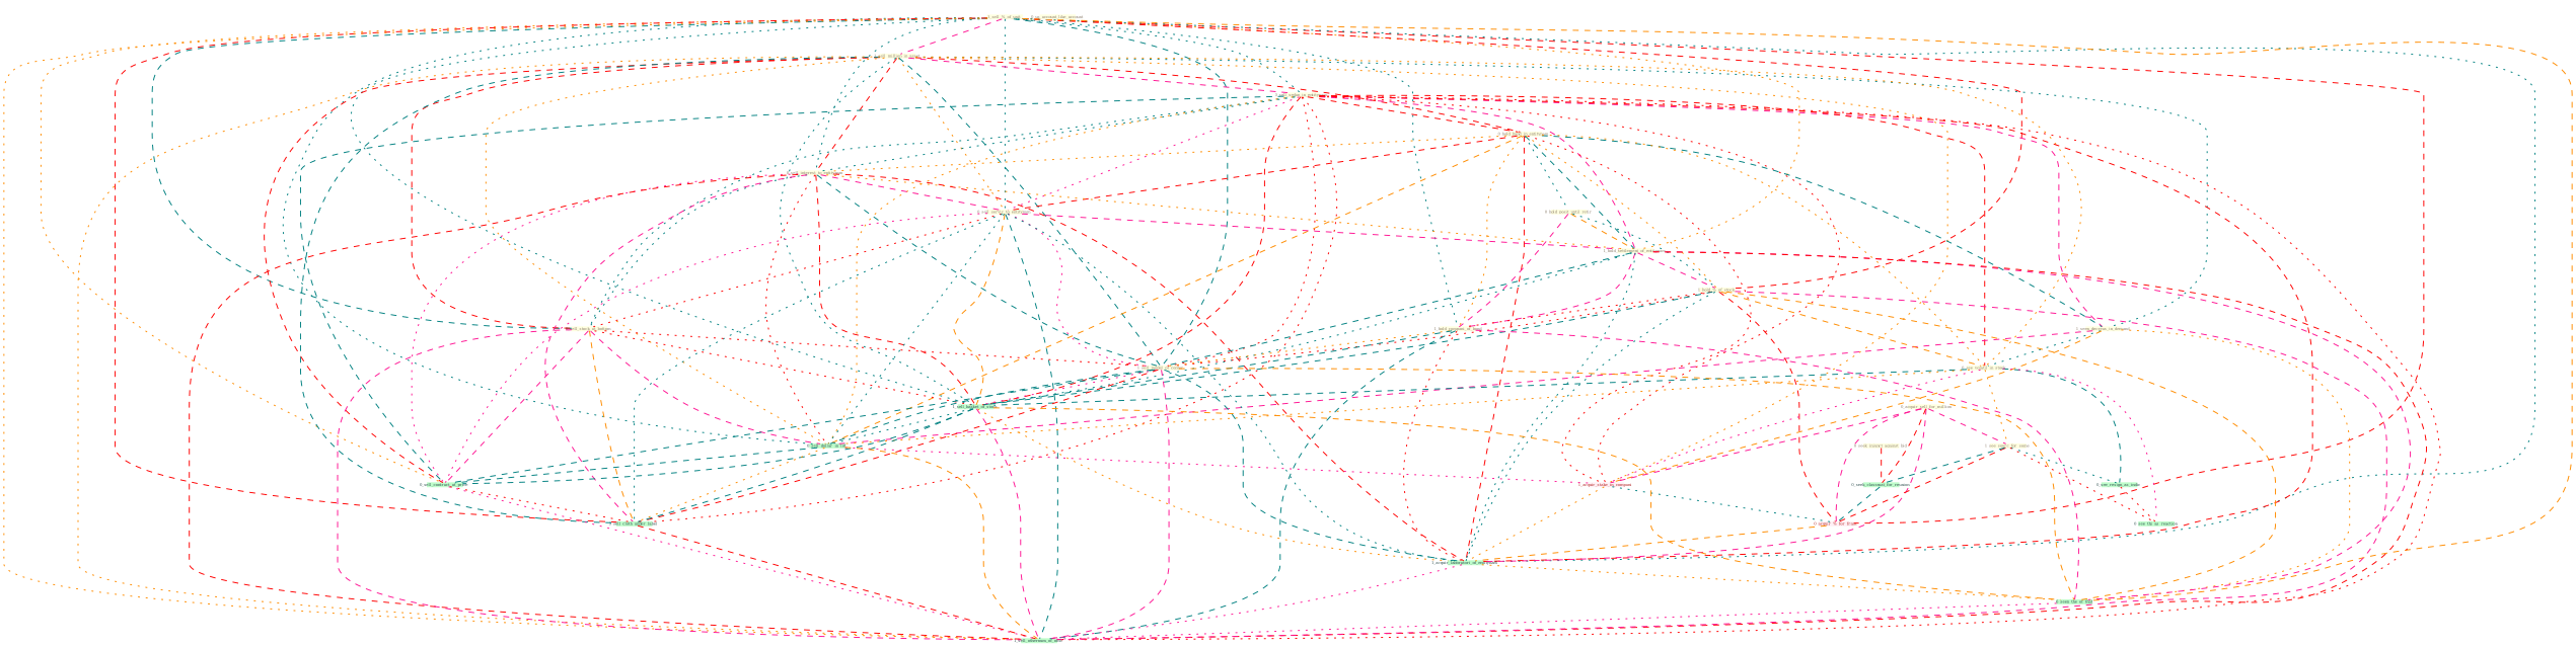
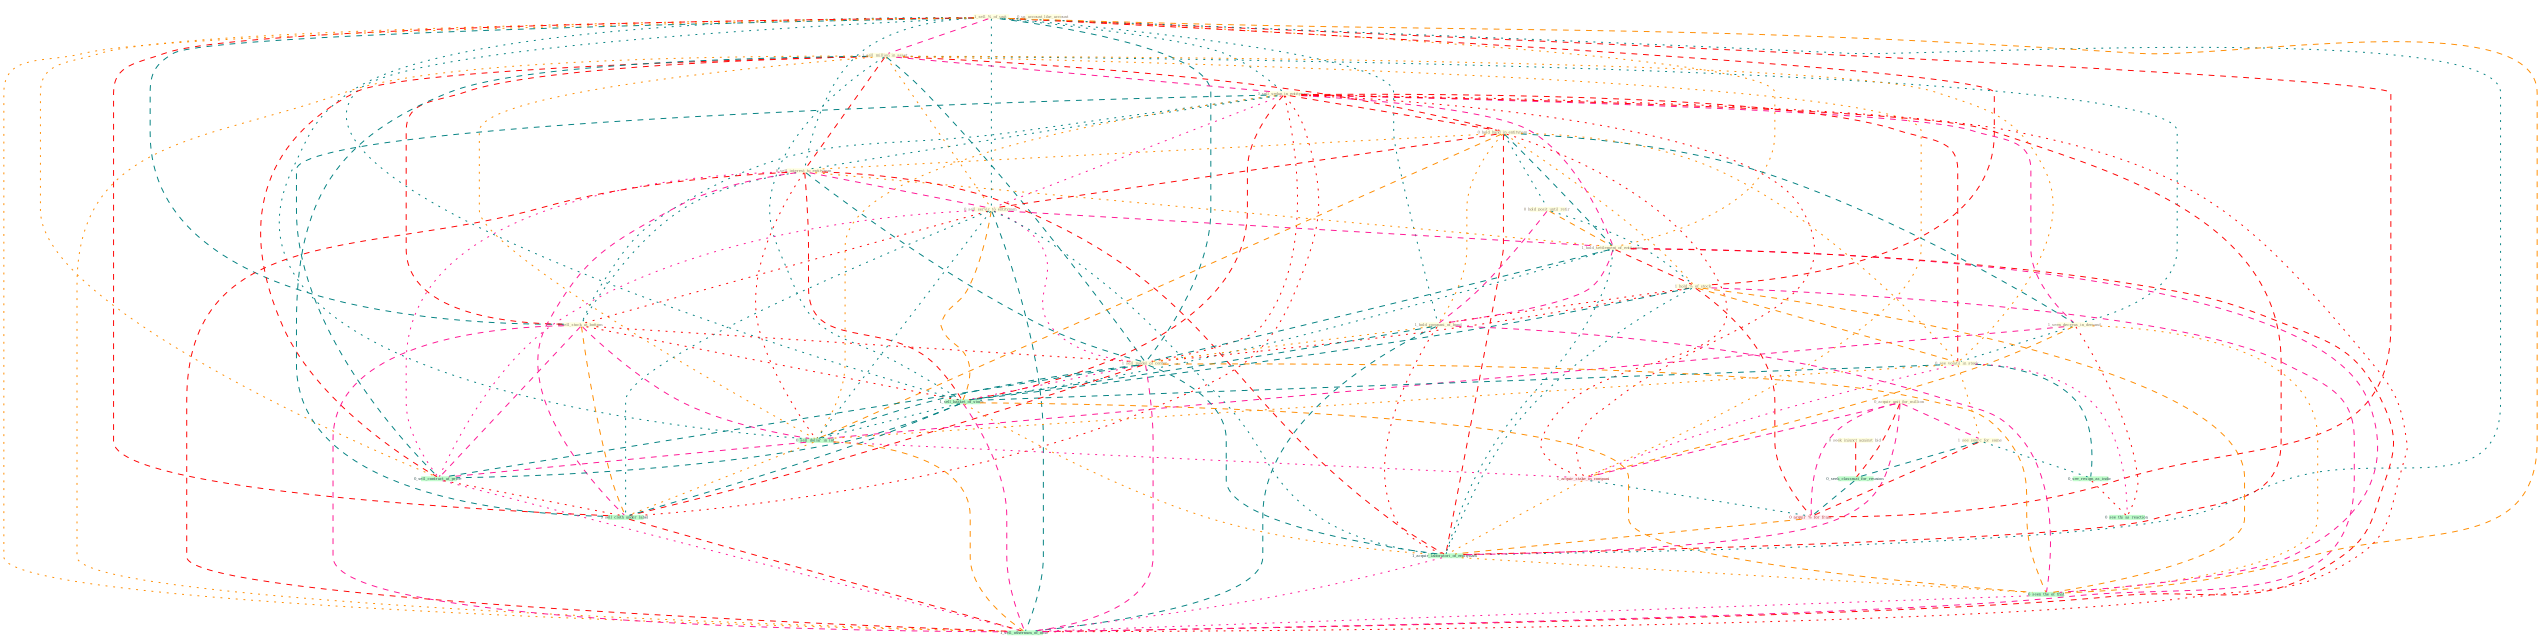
  graph {
    node [color="#ffffe0" fixedsize=true fontcolor="#8b7d6b" fontsize=4 shape=polygon style=filled]
    edge [color=teal style=dashed w=1]
    "1_sell_%_of_unit " [height=.06 width=.5]
    "1_sell_million_in_asset " [height=.06 width=.5]
    "0_seek_injunct_against_bid " [height=.06 width=.5]
    "0_sell_sedan_in_entitynam " [height=.06 width=.5]
    "0_hold_hand_in_entitynam " [height=.06 width=.5]
    "0_sell_interest_to_entitynam " [height=.06 width=.5]
    "0_us_account_like_account " [height=.06 width=.5]
    "1_seen_decreas_in_demand " [height=.06 width=.5]
    "0_sell_servic_to_entitynam " [height=.06 width=.5]
    "0_hold_posit_until_retir " [height=.06 width=.5]
    "1_hold_settlement_of_entitynam " [height=.06 width=.5]
    "1_hold_%_of_stock " [height=.06 width=.5]
    "0_see_volatil_in_stock " [height=.06 width=.5]
-   "0_acquir_unit_for_million " [height=.06 width=.5 label="0_acquir_sell_for_million"]
+   "0_acquir_unit_for_million " [height=.06 width=.5]
    "0_sell_stock_at_bottom " [height=.06 width=.5]
    n16 [height=.06 label="1_hold_compani_of_bond" width=.5]
    "1_sell_model_of_center " [height=.06 width=.5]
    "1_see_sourc_for_some " [height=.06 width=.5]
    "1_acquir_stake_in_compani " [color="#fff0f5" fontcolor="#b22222" height=.06 width=.5]
    "0_acquir_%_for_franc " [color="#fff0f5" fontcolor="#b22222" height=.06 width=.5]
    "1_sell_basket_of_stock " [color="#BDFCC9" fontcolor="#2f4f4f" height=.06 width=.5]
    "0_sell_dollar_in_lot " [color="#BDFCC9" fontcolor="#2f4f4f" height=.06 width=.5]
    "0_sell_contract_at_price " [color="#BDFCC9" fontcolor="#2f4f4f" height=.06 width=.5]
    "1_acquir_laboratori_of_entitynam " [color="#BDFCC9" fontcolor="#2f4f4f" height=.06 width=.5]
    "0_sell_cloth_under_label " [color="#BDFCC9" fontcolor="#2f4f4f" height=.06 width=.5]
    n26 [color="#BDFCC9" fontcolor="#2f4f4f" height=.06 label="6_seen_the_of_that" width=.5]
    "1_sell_othernum_of_offic " [color="#BDFCC9" fontcolor="#2f4f4f" height=.06 width=.5]
    "0_seek_classmat_for_reunion " [color="#BDFCC9" fontcolor="#2f4f4f" height=.06 width=.5]
    "0_see_resign_as_indic " [color="#BDFCC9" fontcolor="#2f4f4f" height=.06 width=.5]
    "0_see_thi_as_reaction " [color="#BDFCC9" fontcolor="#2f4f4f" height=.06 width=.5]
    subgraph sub_1 {
      "1_sell_%_of_unit "
      "1_sell_million_in_asset "
      "0_seek_injunct_against_bid "
      "0_sell_sedan_in_entitynam "
      "0_hold_hand_in_entitynam "
      "0_sell_interest_to_entitynam "
      "0_us_account_like_account "
      "1_seen_decreas_in_demand "
      "0_sell_servic_to_entitynam "
      "0_hold_posit_until_retir "
      "1_hold_settlement_of_entitynam "
      "1_hold_%_of_stock "
      "0_see_volatil_in_stock "
      "0_acquir_unit_for_million "
      "0_sell_stock_at_bottom "
      n16
      "1_sell_model_of_center "
      "1_see_sourc_for_some "
    }
    subgraph sub_2 {
      "1_acquir_stake_in_compani "
      "0_acquir_%_for_franc "
    }
    "1_sell_%_of_unit " -- "1_sell_million_in_asset " [color=deeppink]
    "1_sell_%_of_unit " -- "0_sell_sedan_in_entitynam " [style=dotted]
    "1_sell_%_of_unit " -- "0_sell_interest_to_entitynam " [style=dotted]
    "1_sell_%_of_unit " -- "0_sell_servic_to_entitynam " [style=dotted]
    "1_sell_%_of_unit " -- "1_hold_settlement_of_entitynam " [color=darkorange style=dotted]
    "1_sell_%_of_unit " -- "1_hold_%_of_stock " [color=red w=2]
    "1_sell_%_of_unit " -- "0_sell_stock_at_bottom "
    "1_sell_%_of_unit " -- n16 [style=dotted]
    "1_sell_%_of_unit " -- "1_sell_model_of_center " [w=2]
    "1_sell_%_of_unit " -- "0_acquir_%_for_franc " [color=red]
    "1_sell_%_of_unit " -- "1_sell_basket_of_stock " [style=dotted w=2]
    "1_sell_%_of_unit " -- "0_sell_dollar_in_lot " [style=dotted]
    "1_sell_%_of_unit " -- "0_sell_contract_at_price " [color=darkorange style=dotted]
    "1_sell_%_of_unit " -- "1_acquir_laboratori_of_entitynam " [style=dotted]
    "1_sell_%_of_unit " -- "0_sell_cloth_under_label " [color=red]
    "1_sell_%_of_unit " -- n26 [color=darkorange]
    "1_sell_%_of_unit " -- "1_sell_othernum_of_offic " [color=darkorange style=dotted w=2]
    "1_sell_million_in_asset " -- "0_sell_sedan_in_entitynam " [color=deeppink w=2]
    "1_sell_million_in_asset " -- "0_hold_hand_in_entitynam " [color=red]
    "1_sell_million_in_asset " -- "0_sell_interest_to_entitynam " [color=red]
    "1_sell_million_in_asset " -- "1_seen_decreas_in_demand " [style=dotted]
    "1_sell_million_in_asset " -- "0_sell_servic_to_entitynam " [color=darkorange style=dotted]
    "1_sell_million_in_asset " -- "0_see_volatil_in_stock " [color=darkorange style=dotted]
    "1_sell_million_in_asset " -- "0_sell_stock_at_bottom " [color=red]
    "1_sell_million_in_asset " -- "1_sell_model_of_center "
    "1_sell_million_in_asset " -- "1_acquir_stake_in_compani " [color=darkorange style=dotted]
    "1_sell_million_in_asset " -- "1_sell_basket_of_stock " [style=dotted]
    "1_sell_million_in_asset " -- "0_sell_dollar_in_lot " [color=darkorange style=dotted w=2]
    "1_sell_million_in_asset " -- "0_sell_contract_at_price " [color=red]
    "1_sell_million_in_asset " -- "0_sell_cloth_under_label "
    "1_sell_million_in_asset " -- "1_sell_othernum_of_offic " [color=darkorange style=dotted]
    "0_seek_injunct_against_bid " -- "0_seek_classmat_for_reunion " [color=red]
    "0_sell_sedan_in_entitynam " -- "0_hold_hand_in_entitynam " [color=red w=2]
    "0_sell_sedan_in_entitynam " -- "0_sell_interest_to_entitynam " [style=dotted w=2]
    "0_sell_sedan_in_entitynam " -- "1_seen_decreas_in_demand " [color=deeppink]
    "0_sell_sedan_in_entitynam " -- "0_sell_servic_to_entitynam " [color=deeppink style=dotted w=2]
    "0_sell_sedan_in_entitynam " -- "1_hold_settlement_of_entitynam " [color=deeppink]
    "0_sell_sedan_in_entitynam " -- "0_see_volatil_in_stock " [color=red]
    "0_sell_sedan_in_entitynam " -- "0_sell_stock_at_bottom " [style=dotted]
    "0_sell_sedan_in_entitynam " -- "1_sell_model_of_center " [color=red style=dotted]
    "0_sell_sedan_in_entitynam " -- "1_acquir_stake_in_compani " [color=red style=dotted]
    "0_sell_sedan_in_entitynam " -- "1_sell_basket_of_stock " [color=red]
    "0_sell_sedan_in_entitynam " -- "0_sell_dollar_in_lot " [color=darkorange style=dotted w=2]
    "0_sell_sedan_in_entitynam " -- "0_sell_contract_at_price "
    "0_sell_sedan_in_entitynam " -- "1_acquir_laboratori_of_entitynam " [color=red]
    "0_sell_sedan_in_entitynam " -- "0_sell_cloth_under_label " [color=red style=dotted]
    "0_sell_sedan_in_entitynam " -- "1_sell_othernum_of_offic " [color=red style=dotted]
    "0_hold_hand_in_entitynam " -- "0_sell_interest_to_entitynam " [color=darkorange style=dotted]
    "0_hold_hand_in_entitynam " -- "1_seen_decreas_in_demand "
    "0_hold_hand_in_entitynam " -- "0_sell_servic_to_entitynam " [color=red]
    "0_hold_hand_in_entitynam " -- "0_hold_posit_until_retir " [style=dotted]
    "0_hold_hand_in_entitynam " -- "1_hold_settlement_of_entitynam " [w=2]
    "0_hold_hand_in_entitynam " -- "1_hold_%_of_stock " [color=darkorange style=dotted]
    "0_hold_hand_in_entitynam " -- "0_see_volatil_in_stock " [color=darkorange style=dotted]
    "0_hold_hand_in_entitynam " -- n16 [color=darkorange style=dotted]
    "0_hold_hand_in_entitynam " -- "1_acquir_stake_in_compani " [color=red style=dotted]
    "0_hold_hand_in_entitynam " -- "0_sell_dollar_in_lot " [color=darkorange]
    "0_hold_hand_in_entitynam " -- "1_acquir_laboratori_of_entitynam " [color=red]
    "0_sell_interest_to_entitynam " -- "0_sell_servic_to_entitynam " [color=deeppink w=3]
    "0_sell_interest_to_entitynam " -- "1_hold_settlement_of_entitynam " [color=darkorange style=dotted]
    "0_sell_interest_to_entitynam " -- "0_sell_stock_at_bottom " [style=dotted]
    "0_sell_interest_to_entitynam " -- "1_sell_model_of_center "
    "0_sell_interest_to_entitynam " -- "1_sell_basket_of_stock " [color=red]
    "0_sell_interest_to_entitynam " -- "0_sell_dollar_in_lot " [color=red style=dotted]
    "0_sell_interest_to_entitynam " -- "0_sell_contract_at_price " [color=deeppink style=dotted]
    "0_sell_interest_to_entitynam " -- "1_acquir_laboratori_of_entitynam " [color=red]
    "0_sell_interest_to_entitynam " -- "0_sell_cloth_under_label " [color=deeppink]
    "0_sell_interest_to_entitynam " -- "1_sell_othernum_of_offic " [color=red]
    "1_seen_decreas_in_demand " -- "0_see_volatil_in_stock " [style=dotted]
    "1_seen_decreas_in_demand " -- "1_acquir_stake_in_compani " [color=darkorange]
    "1_seen_decreas_in_demand " -- "0_sell_dollar_in_lot " [color=deeppink]
    "1_seen_decreas_in_demand " -- n26 [color=darkorange style=dotted]
    "0_sell_servic_to_entitynam " -- "1_hold_settlement_of_entitynam " [color=deeppink]
    "0_sell_servic_to_entitynam " -- "0_sell_stock_at_bottom " [color=red style=dotted]
    "0_sell_servic_to_entitynam " -- "1_sell_model_of_center " [color=deeppink style=dotted]
    "0_sell_servic_to_entitynam " -- "1_sell_basket_of_stock " [color=darkorange]
    "0_sell_servic_to_entitynam " -- "0_sell_dollar_in_lot " [style=dotted]
    "0_sell_servic_to_entitynam " -- "0_sell_contract_at_price " [color=deeppink style=dotted]
    "0_sell_servic_to_entitynam " -- "1_acquir_laboratori_of_entitynam " [style=dotted]
    "0_sell_servic_to_entitynam " -- "0_sell_cloth_under_label " [style=dotted]
    "0_sell_servic_to_entitynam " -- "1_sell_othernum_of_offic "
    "0_hold_posit_until_retir " -- "1_hold_settlement_of_entitynam " [color=darkorange]
    "0_hold_posit_until_retir " -- "1_hold_%_of_stock " [style=dotted]
    "0_hold_posit_until_retir " -- n16 [color=deeppink]
-   "1_hold_settlement_of_entitynam " -- "1_hold_%_of_stock " [color=deeppink w=2]
+   "1_hold_settlement_of_entitynam " -- "1_hold_%_of_stock " [color=red w=2]
    "1_hold_settlement_of_entitynam " -- n16 [color=deeppink w=2]
    "1_hold_settlement_of_entitynam " -- "1_sell_model_of_center "
    "1_hold_settlement_of_entitynam " -- "1_sell_basket_of_stock " [style=dotted]
    "1_hold_settlement_of_entitynam " -- "1_acquir_laboratori_of_entitynam " [style=dotted w=2]
    "1_hold_settlement_of_entitynam " -- n26 [color=deeppink]
    "1_hold_settlement_of_entitynam " -- "1_sell_othernum_of_offic " [color=red]
    "1_hold_%_of_stock " -- "0_see_volatil_in_stock " [color=darkorange]
    "1_hold_%_of_stock " -- n16 [color=red style=dotted w=2]
    "1_hold_%_of_stock " -- "1_sell_model_of_center " [color=red style=dotted]
    "1_hold_%_of_stock " -- "0_acquir_%_for_franc " [color=red]
    "1_hold_%_of_stock " -- "1_sell_basket_of_stock " [w=2]
    "1_hold_%_of_stock " -- "1_acquir_laboratori_of_entitynam " [style=dotted]
    "1_hold_%_of_stock " -- n26 [color=darkorange]
    "1_hold_%_of_stock " -- "1_sell_othernum_of_offic " [color=deeppink]
    "0_see_volatil_in_stock " -- "1_see_sourc_for_some " [color=darkorange style=dotted]
    "0_see_volatil_in_stock " -- "1_acquir_stake_in_compani " [color=deeppink style=dotted]
    "0_see_volatil_in_stock " -- "1_sell_basket_of_stock "
    "0_see_volatil_in_stock " -- "0_sell_dollar_in_lot " [color=darkorange style=dotted]
    "0_see_volatil_in_stock " -- "0_see_resign_as_indic "
    "0_see_volatil_in_stock " -- "0_see_thi_as_reaction " [color=deeppink style=dotted]
    "0_acquir_unit_for_million " -- "1_see_sourc_for_some " [color=deeppink]
    "0_acquir_unit_for_million " -- "1_acquir_stake_in_compani " [color=deeppink]
    "0_acquir_unit_for_million " -- "0_acquir_%_for_franc " [color=deeppink w=2]
    "0_acquir_unit_for_million " -- "1_acquir_laboratori_of_entitynam " [color=deeppink]
    "0_acquir_unit_for_million " -- "0_seek_classmat_for_reunion " [color=red]
    "0_sell_stock_at_bottom " -- "1_sell_model_of_center " [color=red style=dotted]
    "0_sell_stock_at_bottom " -- "1_sell_basket_of_stock " [color=red style=dotted]
    "0_sell_stock_at_bottom " -- "0_sell_dollar_in_lot " [color=deeppink]
    "0_sell_stock_at_bottom " -- "0_sell_contract_at_price " [color=deeppink w=2]
    "0_sell_stock_at_bottom " -- "0_sell_cloth_under_label " [color=darkorange]
    "0_sell_stock_at_bottom " -- "1_sell_othernum_of_offic " [color=deeppink]
    n16 -- "1_sell_model_of_center " [color=darkorange style=dotted]
    n16 -- "1_sell_basket_of_stock "
    n16 -- "1_acquir_laboratori_of_entitynam " [color=red style=dotted]
    n16 -- n26 [color=deeppink]
    n16 -- "1_sell_othernum_of_offic "
    "1_sell_model_of_center " -- "1_sell_basket_of_stock " [color=deeppink style=dotted w=2]
    "1_sell_model_of_center " -- "0_sell_dollar_in_lot "
    "1_sell_model_of_center " -- "0_sell_contract_at_price "
    "1_sell_model_of_center " -- "1_acquir_laboratori_of_entitynam "
    "1_sell_model_of_center " -- "0_sell_cloth_under_label " [color=red]
    "1_sell_model_of_center " -- n26 [color=darkorange]
    "1_sell_model_of_center " -- "1_sell_othernum_of_offic " [color=deeppink w=2]
    "1_see_sourc_for_some " -- "0_acquir_%_for_franc " [color=red]
    "1_see_sourc_for_some " -- "0_seek_classmat_for_reunion "
    "1_see_sourc_for_some " -- "0_see_resign_as_indic " [style=dotted]
-   "1_see_sourc_for_some " -- "0_see_thi_as_reaction " [color=red style=dotted]
+   "1_seen_decreas_in_demand " -- "0_see_thi_as_reaction " [color=red style=dotted]
    "1_acquir_stake_in_compani " -- "0_acquir_%_for_franc " [style=dotted]
    "1_acquir_stake_in_compani " -- "1_acquir_laboratori_of_entitynam " [color=darkorange style=dotted]
    "0_acquir_%_for_franc " -- "1_acquir_laboratori_of_entitynam " [color=darkorange]
    "1_sell_basket_of_stock " -- "0_sell_dollar_in_lot " [style=dotted]
    "1_sell_basket_of_stock " -- "0_sell_contract_at_price "
    "1_sell_basket_of_stock " -- "1_acquir_laboratori_of_entitynam " [color=darkorange style=dotted]
    "1_sell_basket_of_stock " -- "0_sell_cloth_under_label "
    "1_sell_basket_of_stock " -- n26 [color=darkorange]
    "1_sell_basket_of_stock " -- "1_sell_othernum_of_offic " [color=deeppink w=2]
    "0_sell_dollar_in_lot " -- "1_acquir_stake_in_compani " [color=deeppink style=dotted]
-   "0_sell_dollar_in_lot " -- "0_sell_contract_at_price "
+   "0_sell_dollar_in_lot " -- "0_sell_contract_at_price " [color=deeppink]
    "0_sell_dollar_in_lot " -- "0_sell_cloth_under_label " [color=darkorange style=dotted]
    "0_sell_dollar_in_lot " -- "1_sell_othernum_of_offic " [color=darkorange]
    "0_sell_contract_at_price " -- "0_sell_cloth_under_label " [color=red style=dotted]
    "0_sell_contract_at_price " -- "1_sell_othernum_of_offic " [color=deeppink style=dotted]
    "1_acquir_laboratori_of_entitynam " -- n26 [color=darkorange style=dotted]
    "1_acquir_laboratori_of_entitynam " -- "1_sell_othernum_of_offic " [color=deeppink style=dotted]
    "0_sell_cloth_under_label " -- "1_sell_othernum_of_offic " [color=red]
    n26 -- "1_sell_othernum_of_offic " [color=deeppink style=dotted]
    "0_seek_classmat_for_reunion " -- "0_acquir_%_for_franc "
    "0_see_resign_as_indic " -- "0_see_thi_as_reaction " [color=red style=dotted w=2]
  }
